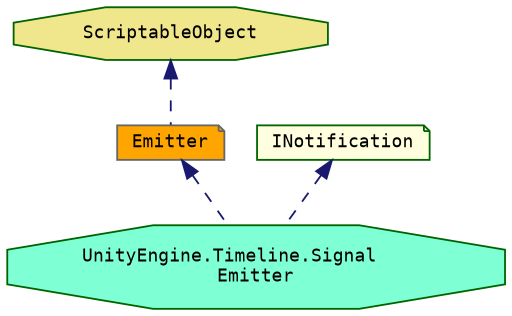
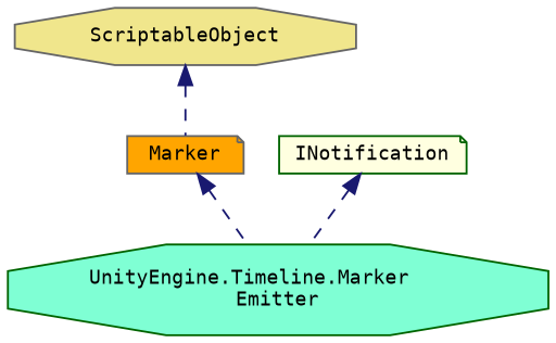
  digraph {
    fontname="DejaVu Sans Mono"
    node [color=darkgreen fontname="DejaVu Sans Mono" fontsize=10 shape=octagon style=filled]
    edge [color=midnightblue dir=back fontname="DejaVu Sans Mono" fontsize=10 labelfontname=Helvetica labelfontsize=10 style=dashed]
-   n1 [fillcolor=aquamarine fontcolor=black height=0.2 label="UnityEngine.Timeline.Signal\lEmitter" width=0.4]
-   n2 [color=gray40 fillcolor=orange height=0.2 label=Emitter shape=note width=0.4]
-   n3 [fillcolor=khaki height=0.2 label=ScriptableObject width=0.4]
+   n1 [fillcolor=aquamarine fontcolor=black height=0.2 label="UnityEngine.Timeline.Marker\lEmitter" width=0.4]
+   n2 [color=gray40 fillcolor=orange height=0.2 label=Marker shape=note width=0.4]
+   n3 [color=gray40 fillcolor=khaki height=0.2 label=ScriptableObject width=0.4]
    n4 [fillcolor=lightyellow height=0.2 label=INotification shape=note width=0.4]
    n2 -> n1
    n3 -> n2
    n4 -> n1
  }
